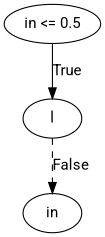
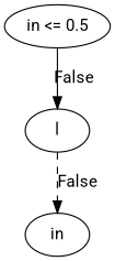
  digraph {
    fontname=Roboto
    node [fontname=Roboto]
    edge [fontname=Roboto]
    n1 [label="in <= 0.5"]
    n2 [label=l]
    n3 [label=in]
-   n1 -> n2 [label=True]
+   n1 -> n2 [label=False]
    n2 -> n3 [label=False style=dashed]
  }
